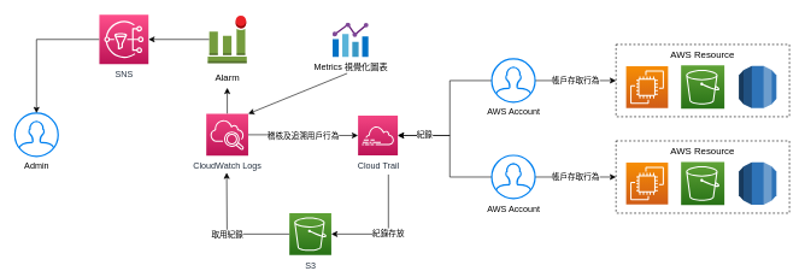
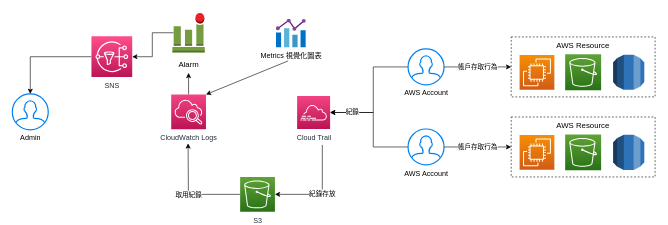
  <mxCell id="0" />
  <mxCell id="1" parent="0" />
  <mxCell id="2" value="Admin" style="html=1;verticalLabelPosition=bottom;align=center;labelBackgroundColor=#ffffff;verticalAlign=top;strokeWidth=2;strokeColor=#0080F0;shadow=0;dashed=0;shape=mxgraph.ios7.icons.user;" parent="1" vertex="1"><mxGeometry x="20" y="156" width="60" height="60" as="geometry" /></mxCell>
  <mxCell id="3" style="edgeStyle=orthogonalEdgeStyle;rounded=0;orthogonalLoop=1;jettySize=auto;html=1;fontSize=13;startArrow=none;startFill=0;" parent="1" source="5" edge="1"><mxGeometry relative="1" as="geometry"><mxPoint x="314" y="121" as="targetPoint" /><Array as="points"><mxPoint x="314" y="121" /></Array></mxGeometry></mxCell>
- <mxCell id="4" value="稽核及追溯用戶行為" style="edgeStyle=orthogonalEdgeStyle;rounded=0;orthogonalLoop=1;jettySize=auto;html=1;fontSize=11;" parent="1" source="5" target="20" edge="1"><mxGeometry relative="1" as="geometry" /></mxCell>
  <mxCell id="5" value="CloudWatch Logs" style="sketch=0;points=[[0,0,0],[0.25,0,0],[0.5,0,0],[0.75,0,0],[1,0,0],[0,1,0],[0.25,1,0],[0.5,1,0],[0.75,1,0],[1,1,0],[0,0.25,0],[0,0.5,0],[0,0.75,0],[1,0.25,0],[1,0.5,0],[1,0.75,0]];points=[[0,0,0],[0.25,0,0],[0.5,0,0],[0.75,0,0],[1,0,0],[0,1,0],[0.25,1,0],[0.5,1,0],[0.75,1,0],[1,1,0],[0,0.25,0],[0,0.5,0],[0,0.75,0],[1,0.25,0],[1,0.5,0],[1,0.75,0]];outlineConnect=0;fontColor=#232F3E;gradientColor=#F34482;gradientDirection=north;fillColor=#BC1356;strokeColor=#ffffff;dashed=0;verticalLabelPosition=bottom;verticalAlign=top;align=center;html=1;fontSize=12;fontStyle=0;aspect=fixed;shape=mxgraph.aws4.resourceIcon;resIcon=mxgraph.aws4.cloudwatch_2;" parent="1" vertex="1"><mxGeometry x="285" y="157" width="58" height="58" as="geometry" /></mxCell>
  <mxCell id="6" style="edgeStyle=orthogonalEdgeStyle;rounded=0;orthogonalLoop=1;jettySize=auto;html=1;fontSize=13;startArrow=none;startFill=0;" parent="1" source="7" target="2" edge="1"><mxGeometry relative="1" as="geometry" /></mxCell>
- <mxCell id="7" value="SNS" style="sketch=0;points=[[0,0,0],[0.25,0,0],[0.5,0,0],[0.75,0,0],[1,0,0],[0,1,0],[0.25,1,0],[0.5,1,0],[0.75,1,0],[1,1,0],[0,0.25,0],[0,0.5,0],[0,0.75,0],[1,0.25,0],[1,0.5,0],[1,0.75,0]];outlineConnect=0;fontColor=#232F3E;gradientColor=#FF4F8B;gradientDirection=north;fillColor=#BC1356;strokeColor=#ffffff;dashed=0;verticalLabelPosition=bottom;verticalAlign=top;align=center;html=1;fontSize=12;fontStyle=0;aspect=fixed;shape=mxgraph.aws4.resourceIcon;resIcon=mxgraph.aws4.sns;" parent="1" vertex="1"><mxGeometry x="137" y="20" width="68" height="68" as="geometry" /></mxCell>
+ <mxCell id="7" value="SNS" style="sketch=0;points=[[0,0,0],[0.25,0,0],[0.5,0,0],[0.75,0,0],[1,0,0],[0,1,0],[0.25,1,0],[0.5,1,0],[0.75,1,0],[1,1,0],[0,0.25,0],[0,0.5,0],[0,0.75,0],[1,0.25,0],[1,0.5,0],[1,0.75,0]];outlineConnect=0;fontColor=#232F3E;gradientColor=#FF4F8B;gradientDirection=north;fillColor=#BC1356;strokeColor=#ffffff;dashed=0;verticalLabelPosition=bottom;verticalAlign=top;align=center;html=1;fontSize=12;fontStyle=0;aspect=fixed;shape=mxgraph.aws4.resourceIcon;resIcon=mxgraph.aws4.sns;" parent="1" vertex="1"><mxGeometry x="152" y="60" width="68" height="68" as="geometry" /></mxCell>
  <mxCell id="8" style="edgeStyle=orthogonalEdgeStyle;rounded=0;orthogonalLoop=1;jettySize=auto;html=1;exitX=0.04;exitY=0.5;exitDx=0;exitDy=0;exitPerimeter=0;entryX=1;entryY=0.5;entryDx=0;entryDy=0;entryPerimeter=0;fontSize=13;startArrow=none;startFill=0;" parent="1" source="9" target="7" edge="1"><mxGeometry relative="1" as="geometry" /></mxCell>
  <mxCell id="9" value="&lt;font style=&quot;font-size: 13px;&quot;&gt;Alarm&lt;/font&gt;" style="outlineConnect=0;dashed=0;verticalLabelPosition=bottom;verticalAlign=top;align=center;html=1;shape=mxgraph.aws3.alarm;fillColor=#759C3E;gradientColor=none;fontSize=19;" parent="1" vertex="1"><mxGeometry x="287" y="21" width="54" height="66" as="geometry" /></mxCell>
  <mxCell id="10" value="" style="sketch=0;points=[[0,0,0],[0.25,0,0],[0.5,0,0],[0.75,0,0],[1,0,0],[0,1,0],[0.25,1,0],[0.5,1,0],[0.75,1,0],[1,1,0],[0,0.25,0],[0,0.5,0],[0,0.75,0],[1,0.25,0],[1,0.5,0],[1,0.75,0]];outlineConnect=0;fontColor=#232F3E;gradientColor=#60A337;gradientDirection=north;fillColor=#277116;strokeColor=#ffffff;dashed=0;verticalLabelPosition=bottom;verticalAlign=top;align=center;html=1;fontSize=12;fontStyle=0;aspect=fixed;shape=mxgraph.aws4.resourceIcon;resIcon=mxgraph.aws4.s3;" parent="1" vertex="1"><mxGeometry x="942" y="90" width="60" height="60" as="geometry" /></mxCell>
  <mxCell id="11" value="" style="sketch=0;points=[[0,0,0],[0.25,0,0],[0.5,0,0],[0.75,0,0],[1,0,0],[0,1,0],[0.25,1,0],[0.5,1,0],[0.75,1,0],[1,1,0],[0,0.25,0],[0,0.5,0],[0,0.75,0],[1,0.25,0],[1,0.5,0],[1,0.75,0]];outlineConnect=0;fontColor=#232F3E;gradientColor=#F78E04;gradientDirection=north;fillColor=#D05C17;strokeColor=#ffffff;dashed=0;verticalLabelPosition=bottom;verticalAlign=top;align=center;html=1;fontSize=12;fontStyle=0;aspect=fixed;shape=mxgraph.aws4.resourceIcon;resIcon=mxgraph.aws4.ec2;" parent="1" vertex="1"><mxGeometry x="866" y="91" width="58" height="58" as="geometry" /></mxCell>
  <mxCell id="12" value="" style="outlineConnect=0;dashed=0;verticalLabelPosition=bottom;verticalAlign=top;align=center;html=1;shape=mxgraph.aws3.rds;fillColor=#2E73B8;gradientColor=none;fontSize=13;" parent="1" vertex="1"><mxGeometry x="1022" y="90.75" width="52" height="58.5" as="geometry" /></mxCell>
  <mxCell id="13" style="rounded=0;orthogonalLoop=1;jettySize=auto;html=1;entryX=1;entryY=0;entryDx=0;entryDy=0;entryPerimeter=0;fontSize=11;" parent="1" target="5" edge="1"><mxGeometry relative="1" as="geometry"><mxPoint x="480" y="101" as="sourcePoint" /></mxGeometry></mxCell>
  <mxCell id="14" value="Metrics 視覺化圖表" style="sketch=0;aspect=fixed;html=1;points=[];align=center;image;fontSize=12;image=img/lib/mscae/Chart.svg;dashed=1;fillColor=none;" parent="1" vertex="1"><mxGeometry x="460" y="31" width="50" height="48" as="geometry" /></mxCell>
  <mxCell id="15" value="AWS Resource" style="rounded=0;whiteSpace=wrap;html=1;dashed=1;fontSize=13;fillColor=none;verticalAlign=top;" parent="1" vertex="1"><mxGeometry x="852" y="61" width="240" height="100" as="geometry" /></mxCell>
  <mxCell id="16" value="帳戶存取行為" style="edgeStyle=orthogonalEdgeStyle;rounded=0;orthogonalLoop=1;jettySize=auto;html=1;entryX=0;entryY=0.5;entryDx=0;entryDy=0;" parent="1" source="18" target="15" edge="1"><mxGeometry relative="1" as="geometry" /></mxCell>
  <mxCell id="17" style="edgeStyle=orthogonalEdgeStyle;rounded=0;orthogonalLoop=1;jettySize=auto;html=1;fontSize=15;entryX=1;entryY=0.5;entryDx=0;entryDy=0;entryPerimeter=0;" parent="1" source="18" target="20" edge="1"><mxGeometry relative="1" as="geometry"><Array as="points"><mxPoint x="622" y="111" /><mxPoint x="622" y="187" /><mxPoint x="565" y="187" /></Array></mxGeometry></mxCell>
  <mxCell id="18" value="AWS Account" style="html=1;verticalLabelPosition=bottom;align=center;labelBackgroundColor=#ffffff;verticalAlign=top;strokeWidth=2;strokeColor=#0080F0;shadow=0;dashed=0;shape=mxgraph.ios7.icons.user;" parent="1" vertex="1"><mxGeometry x="680" y="81" width="60" height="60" as="geometry" /></mxCell>
  <mxCell id="19" value="紀錄存放" style="edgeStyle=orthogonalEdgeStyle;rounded=0;orthogonalLoop=1;jettySize=auto;html=1;entryX=1;entryY=0.5;entryDx=0;entryDy=0;entryPerimeter=0;fontSize=11;" parent="1" target="29" edge="1"><mxGeometry relative="1" as="geometry"><mxPoint x="537" y="241" as="sourcePoint" /><Array as="points"><mxPoint x="537" y="323" /></Array></mxGeometry></mxCell>
  <mxCell id="20" value="Cloud Trail" style="sketch=0;points=[[0,0,0],[0.25,0,0],[0.5,0,0],[0.75,0,0],[1,0,0],[0,1,0],[0.25,1,0],[0.5,1,0],[0.75,1,0],[1,1,0],[0,0.25,0],[0,0.5,0],[0,0.75,0],[1,0.25,0],[1,0.5,0],[1,0.75,0]];points=[[0,0,0],[0.25,0,0],[0.5,0,0],[0.75,0,0],[1,0,0],[0,1,0],[0.25,1,0],[0.5,1,0],[0.75,1,0],[1,1,0],[0,0.25,0],[0,0.5,0],[0,0.75,0],[1,0.25,0],[1,0.5,0],[1,0.75,0]];outlineConnect=0;fontColor=#232F3E;gradientColor=#F34482;gradientDirection=north;fillColor=#BC1356;strokeColor=#ffffff;dashed=0;verticalLabelPosition=bottom;verticalAlign=top;align=center;html=1;fontSize=12;fontStyle=0;aspect=fixed;shape=mxgraph.aws4.resourceIcon;resIcon=mxgraph.aws4.cloudtrail;" parent="1" vertex="1"><mxGeometry x="495" y="159.5" width="55" height="55" as="geometry" /></mxCell>
  <mxCell id="21" value="" style="sketch=0;points=[[0,0,0],[0.25,0,0],[0.5,0,0],[0.75,0,0],[1,0,0],[0,1,0],[0.25,1,0],[0.5,1,0],[0.75,1,0],[1,1,0],[0,0.25,0],[0,0.5,0],[0,0.75,0],[1,0.25,0],[1,0.5,0],[1,0.75,0]];outlineConnect=0;fontColor=#232F3E;gradientColor=#60A337;gradientDirection=north;fillColor=#277116;strokeColor=#ffffff;dashed=0;verticalLabelPosition=bottom;verticalAlign=top;align=center;html=1;fontSize=12;fontStyle=0;aspect=fixed;shape=mxgraph.aws4.resourceIcon;resIcon=mxgraph.aws4.s3;" parent="1" vertex="1"><mxGeometry x="942" y="223.5" width="60" height="60" as="geometry" /></mxCell>
  <mxCell id="22" value="" style="sketch=0;points=[[0,0,0],[0.25,0,0],[0.5,0,0],[0.75,0,0],[1,0,0],[0,1,0],[0.25,1,0],[0.5,1,0],[0.75,1,0],[1,1,0],[0,0.25,0],[0,0.5,0],[0,0.75,0],[1,0.25,0],[1,0.5,0],[1,0.75,0]];outlineConnect=0;fontColor=#232F3E;gradientColor=#F78E04;gradientDirection=north;fillColor=#D05C17;strokeColor=#ffffff;dashed=0;verticalLabelPosition=bottom;verticalAlign=top;align=center;html=1;fontSize=12;fontStyle=0;aspect=fixed;shape=mxgraph.aws4.resourceIcon;resIcon=mxgraph.aws4.ec2;" parent="1" vertex="1"><mxGeometry x="866" y="224.5" width="58" height="58" as="geometry" /></mxCell>
  <mxCell id="23" value="" style="outlineConnect=0;dashed=0;verticalLabelPosition=bottom;verticalAlign=top;align=center;html=1;shape=mxgraph.aws3.rds;fillColor=#2E73B8;gradientColor=none;fontSize=13;" parent="1" vertex="1"><mxGeometry x="1022" y="224.25" width="52" height="58.5" as="geometry" /></mxCell>
  <mxCell id="24" value="AWS Resource" style="rounded=0;whiteSpace=wrap;html=1;dashed=1;fontSize=13;fillColor=none;verticalAlign=top;" parent="1" vertex="1"><mxGeometry x="852" y="194.5" width="240" height="100" as="geometry" /></mxCell>
  <mxCell id="25" value="帳戶存取行為" style="edgeStyle=orthogonalEdgeStyle;rounded=0;orthogonalLoop=1;jettySize=auto;html=1;entryX=0;entryY=0.5;entryDx=0;entryDy=0;" parent="1" source="27" target="24" edge="1"><mxGeometry relative="1" as="geometry" /></mxCell>
  <mxCell id="26" value="紀錄" style="edgeStyle=orthogonalEdgeStyle;rounded=0;orthogonalLoop=1;jettySize=auto;html=1;entryX=1;entryY=0.5;entryDx=0;entryDy=0;entryPerimeter=0;fontSize=11;" parent="1" source="27" target="20" edge="1"><mxGeometry x="0.606" y="-1" relative="1" as="geometry"><Array as="points"><mxPoint x="622" y="245" /><mxPoint x="622" y="187" /></Array><mxPoint as="offset" /></mxGeometry></mxCell>
  <mxCell id="27" value="AWS Account" style="html=1;verticalLabelPosition=bottom;align=center;labelBackgroundColor=#ffffff;verticalAlign=top;strokeWidth=2;strokeColor=#0080F0;shadow=0;dashed=0;shape=mxgraph.ios7.icons.user;" parent="1" vertex="1"><mxGeometry x="680" y="214.5" width="60" height="60" as="geometry" /></mxCell>
  <mxCell id="28" value="取用紀錄" style="edgeStyle=orthogonalEdgeStyle;rounded=0;orthogonalLoop=1;jettySize=auto;html=1;fontSize=11;" parent="1" source="29" edge="1"><mxGeometry relative="1" as="geometry"><mxPoint x="313.184" y="238.54" as="targetPoint" /></mxGeometry></mxCell>
  <mxCell id="29" value="S3" style="sketch=0;points=[[0,0,0],[0.25,0,0],[0.5,0,0],[0.75,0,0],[1,0,0],[0,1,0],[0.25,1,0],[0.5,1,0],[0.75,1,0],[1,1,0],[0,0.25,0],[0,0.5,0],[0,0.75,0],[1,0.25,0],[1,0.5,0],[1,0.75,0]];outlineConnect=0;fontColor=#232F3E;gradientColor=#60A337;gradientDirection=north;fillColor=#277116;strokeColor=#ffffff;dashed=0;verticalLabelPosition=bottom;verticalAlign=top;align=center;html=1;fontSize=12;fontStyle=0;aspect=fixed;shape=mxgraph.aws4.resourceIcon;resIcon=mxgraph.aws4.s3;" parent="1" vertex="1"><mxGeometry x="400" y="294.5" width="58" height="58" as="geometry" /></mxCell>
